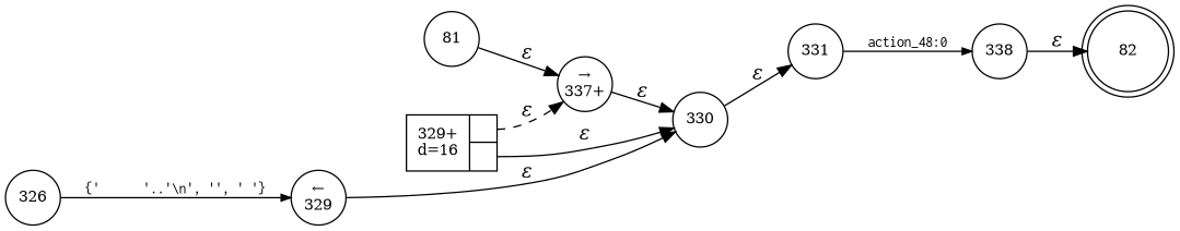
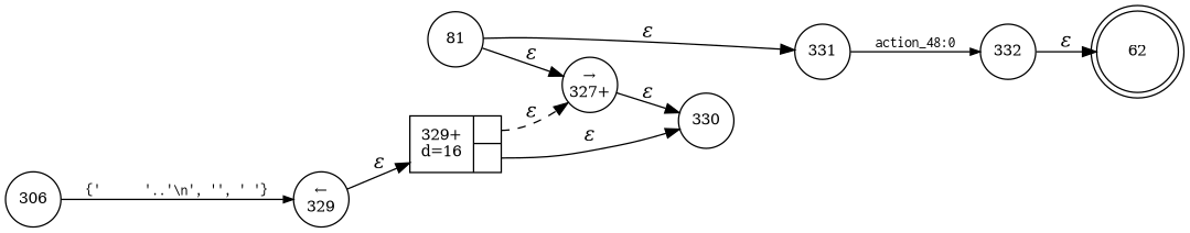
  digraph {
    rankdir=LR
    node [fixedsize=true fontsize=11 shape=circle peripheries=1]
    edge [fontname="Times-Italic"]
-   n1 [label=82 shape=doublecircle width=.6 peripheries=""]
+   n1 [label=62 shape=doublecircle width=.6 peripheries=""]
    n2 [label=81 width=.55]
-   n3 [label="&rarr;\n337+" width=.55]
+   n3 [label="&rarr;\n327+" width=.55]
    n4 [label=330 width=.55]
-   n5 [label=326 width=.55]
+   n5 [label=306 width=.55]
    n6 [label="&larr;\n329" width=.55]
    n7 [fixedsize=false label="{329+\nd=16|{<p0>|<p1>}}" shape=record]
    n8 [label=331 width=.55]
-   n9 [label=338 width=.55]
+   n9 [label=332 width=.55]
    n2 -> n3 [label="&epsilon;"]
    n3 -> n4 [label="&epsilon;"]
-   n4 -> n8 [label="&epsilon;"]
+   n2 -> n8 [label="&epsilon;"]
    n5 -> n6 [arrowhead=normal arrowsize=.7 fontname=Courier fontsize=11 label="{'	'..'\\n', '', ' '}"]
-   n6 -> n4 [label="&epsilon;"]
+   n6 -> n7 [label="&epsilon;"]
    n7 -> n3 [label="&epsilon;" style=dashed tailport=p0]
    n7 -> n4 [label="&epsilon;" tailport=p1]
    n8 -> n9 [arrowhead=normal arrowsize=.7 fontname=Courier fontsize=11 label="action_48:0"]
    n9 -> n1 [label="&epsilon;"]
  }
